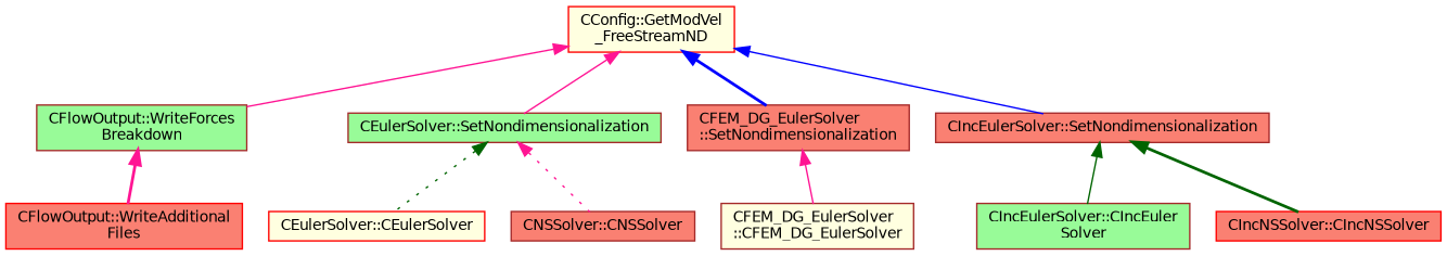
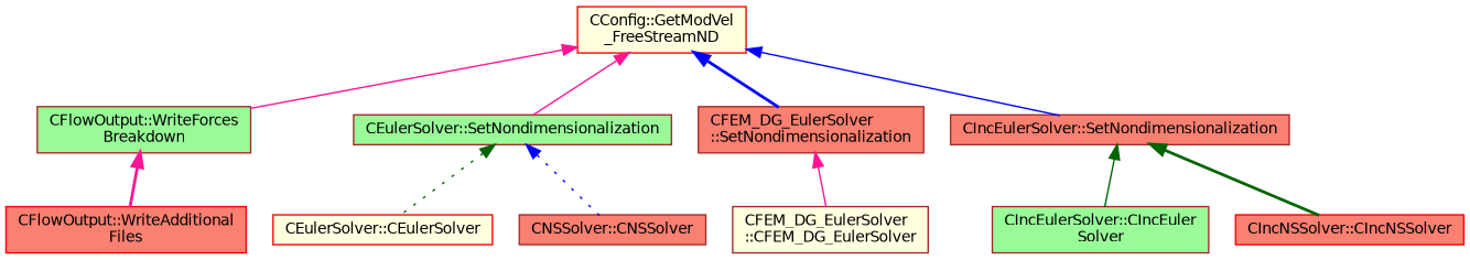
  digraph {
    rankdir=TB
    node [color=brown fillcolor=salmon fontname=Helvetica fontsize=10 shape=record style=filled]
    edge [color=deeppink dir=back fontname=Helvetica fontsize=10 labelfontname=Helvetica labelfontsize=10 style=solid]
    n1 [color=red fillcolor=lightyellow fontcolor=black height=0.2 label="CConfig::GetModVel\l_FreeStreamND" width=0.4]
    n2 [fillcolor=palegreen height=0.2 label="CFlowOutput::WriteForces\lBreakdown" width=0.4]
    n3 [fillcolor=palegreen height=0.2 label="CEulerSolver::SetNondimensionalization" width=0.4]
    n4 [height=0.2 label="CFEM_DG_EulerSolver\l::SetNondimensionalization" width=0.4]
    n5 [height=0.2 label="CIncEulerSolver::SetNondimensionalization" width=0.4]
    n6 [color=red height=0.2 label="CFlowOutput::WriteAdditional\lFiles" width=0.4]
    n7 [color=red fillcolor=lightyellow height=0.2 label="CEulerSolver::CEulerSolver" width=0.4]
    n8 [height=0.2 label="CNSSolver::CNSSolver" width=0.4]
    n9 [fillcolor=lightyellow height=0.2 label="CFEM_DG_EulerSolver\l::CFEM_DG_EulerSolver" width=0.4]
    n10 [fillcolor=palegreen height=0.2 label="CIncEulerSolver::CIncEuler\lSolver" width=0.4]
    n11 [color=red height=0.2 label="CIncNSSolver::CIncNSSolver" width=0.4]
    n1 -> n2
    n1 -> n3
    n1 -> n4 [color=blue style=bold]
    n1 -> n5 [color=blue]
    n2 -> n6 [style=bold]
    n3 -> n7 [color=darkgreen style=dotted]
-   n3 -> n8 [style=dotted]
+   n3 -> n8 [color=blue style=dotted]
    n4 -> n9
    n5 -> n10 [color=darkgreen]
    n5 -> n11 [color=darkgreen style=bold]
  }
